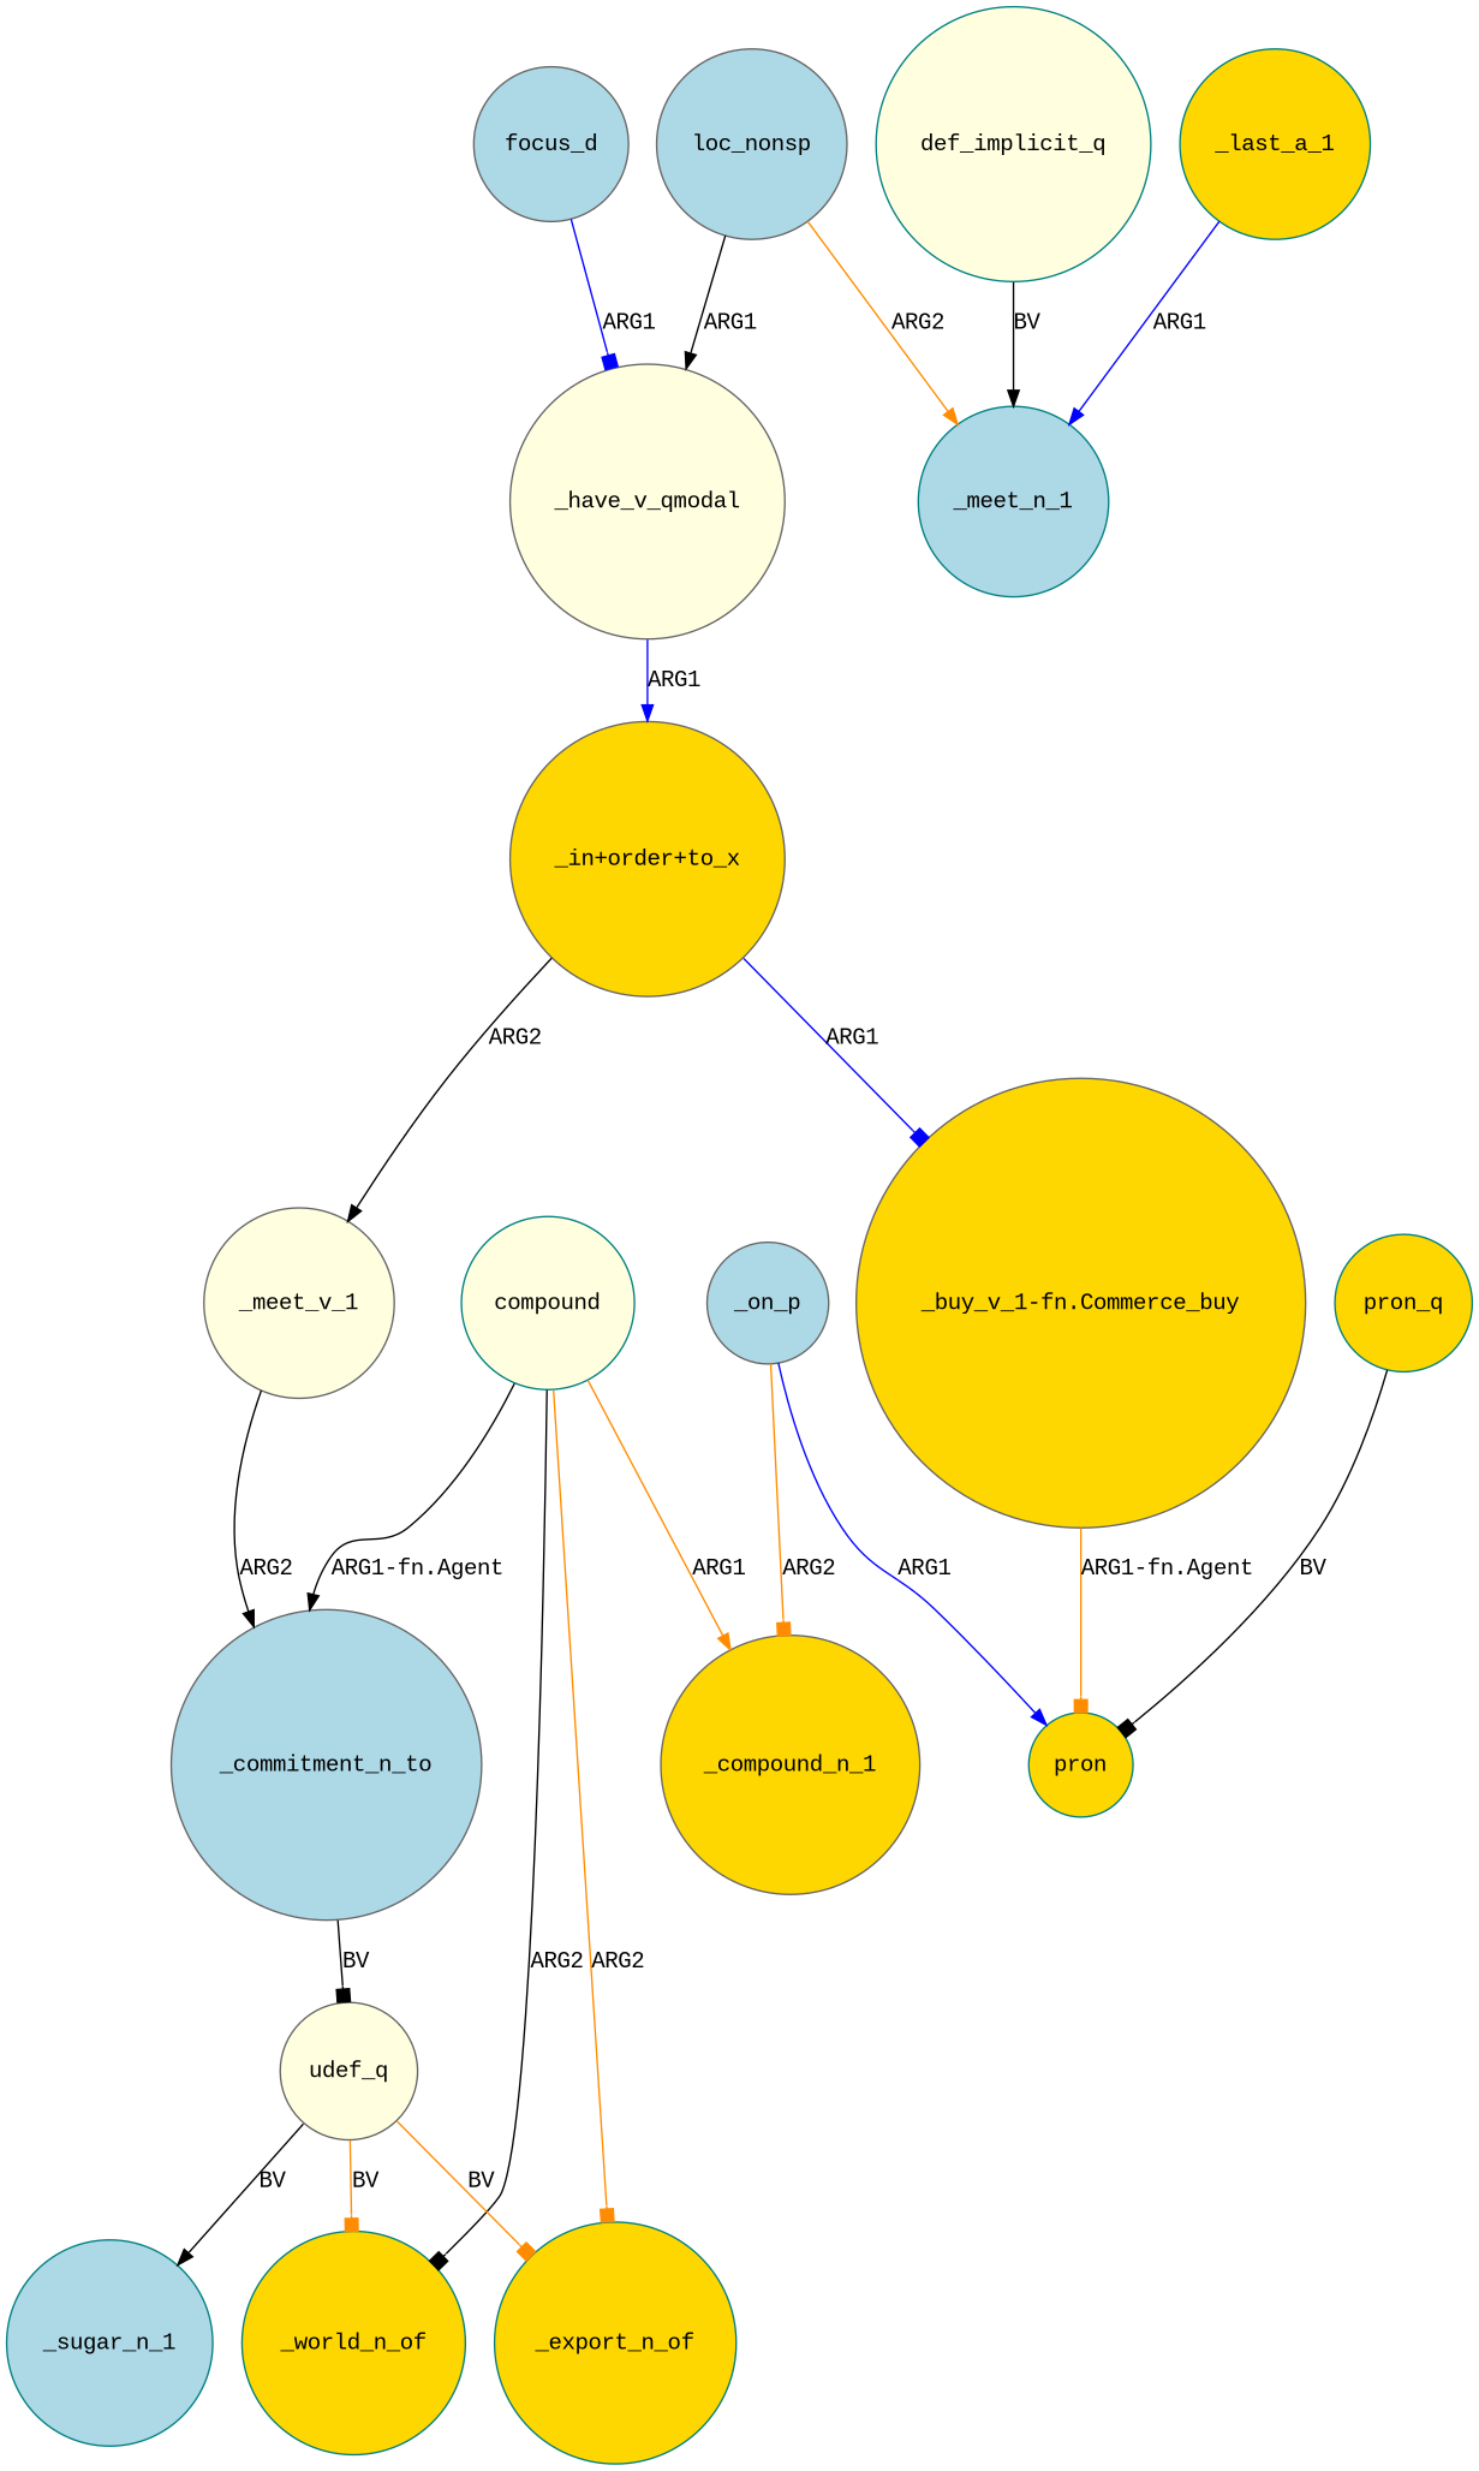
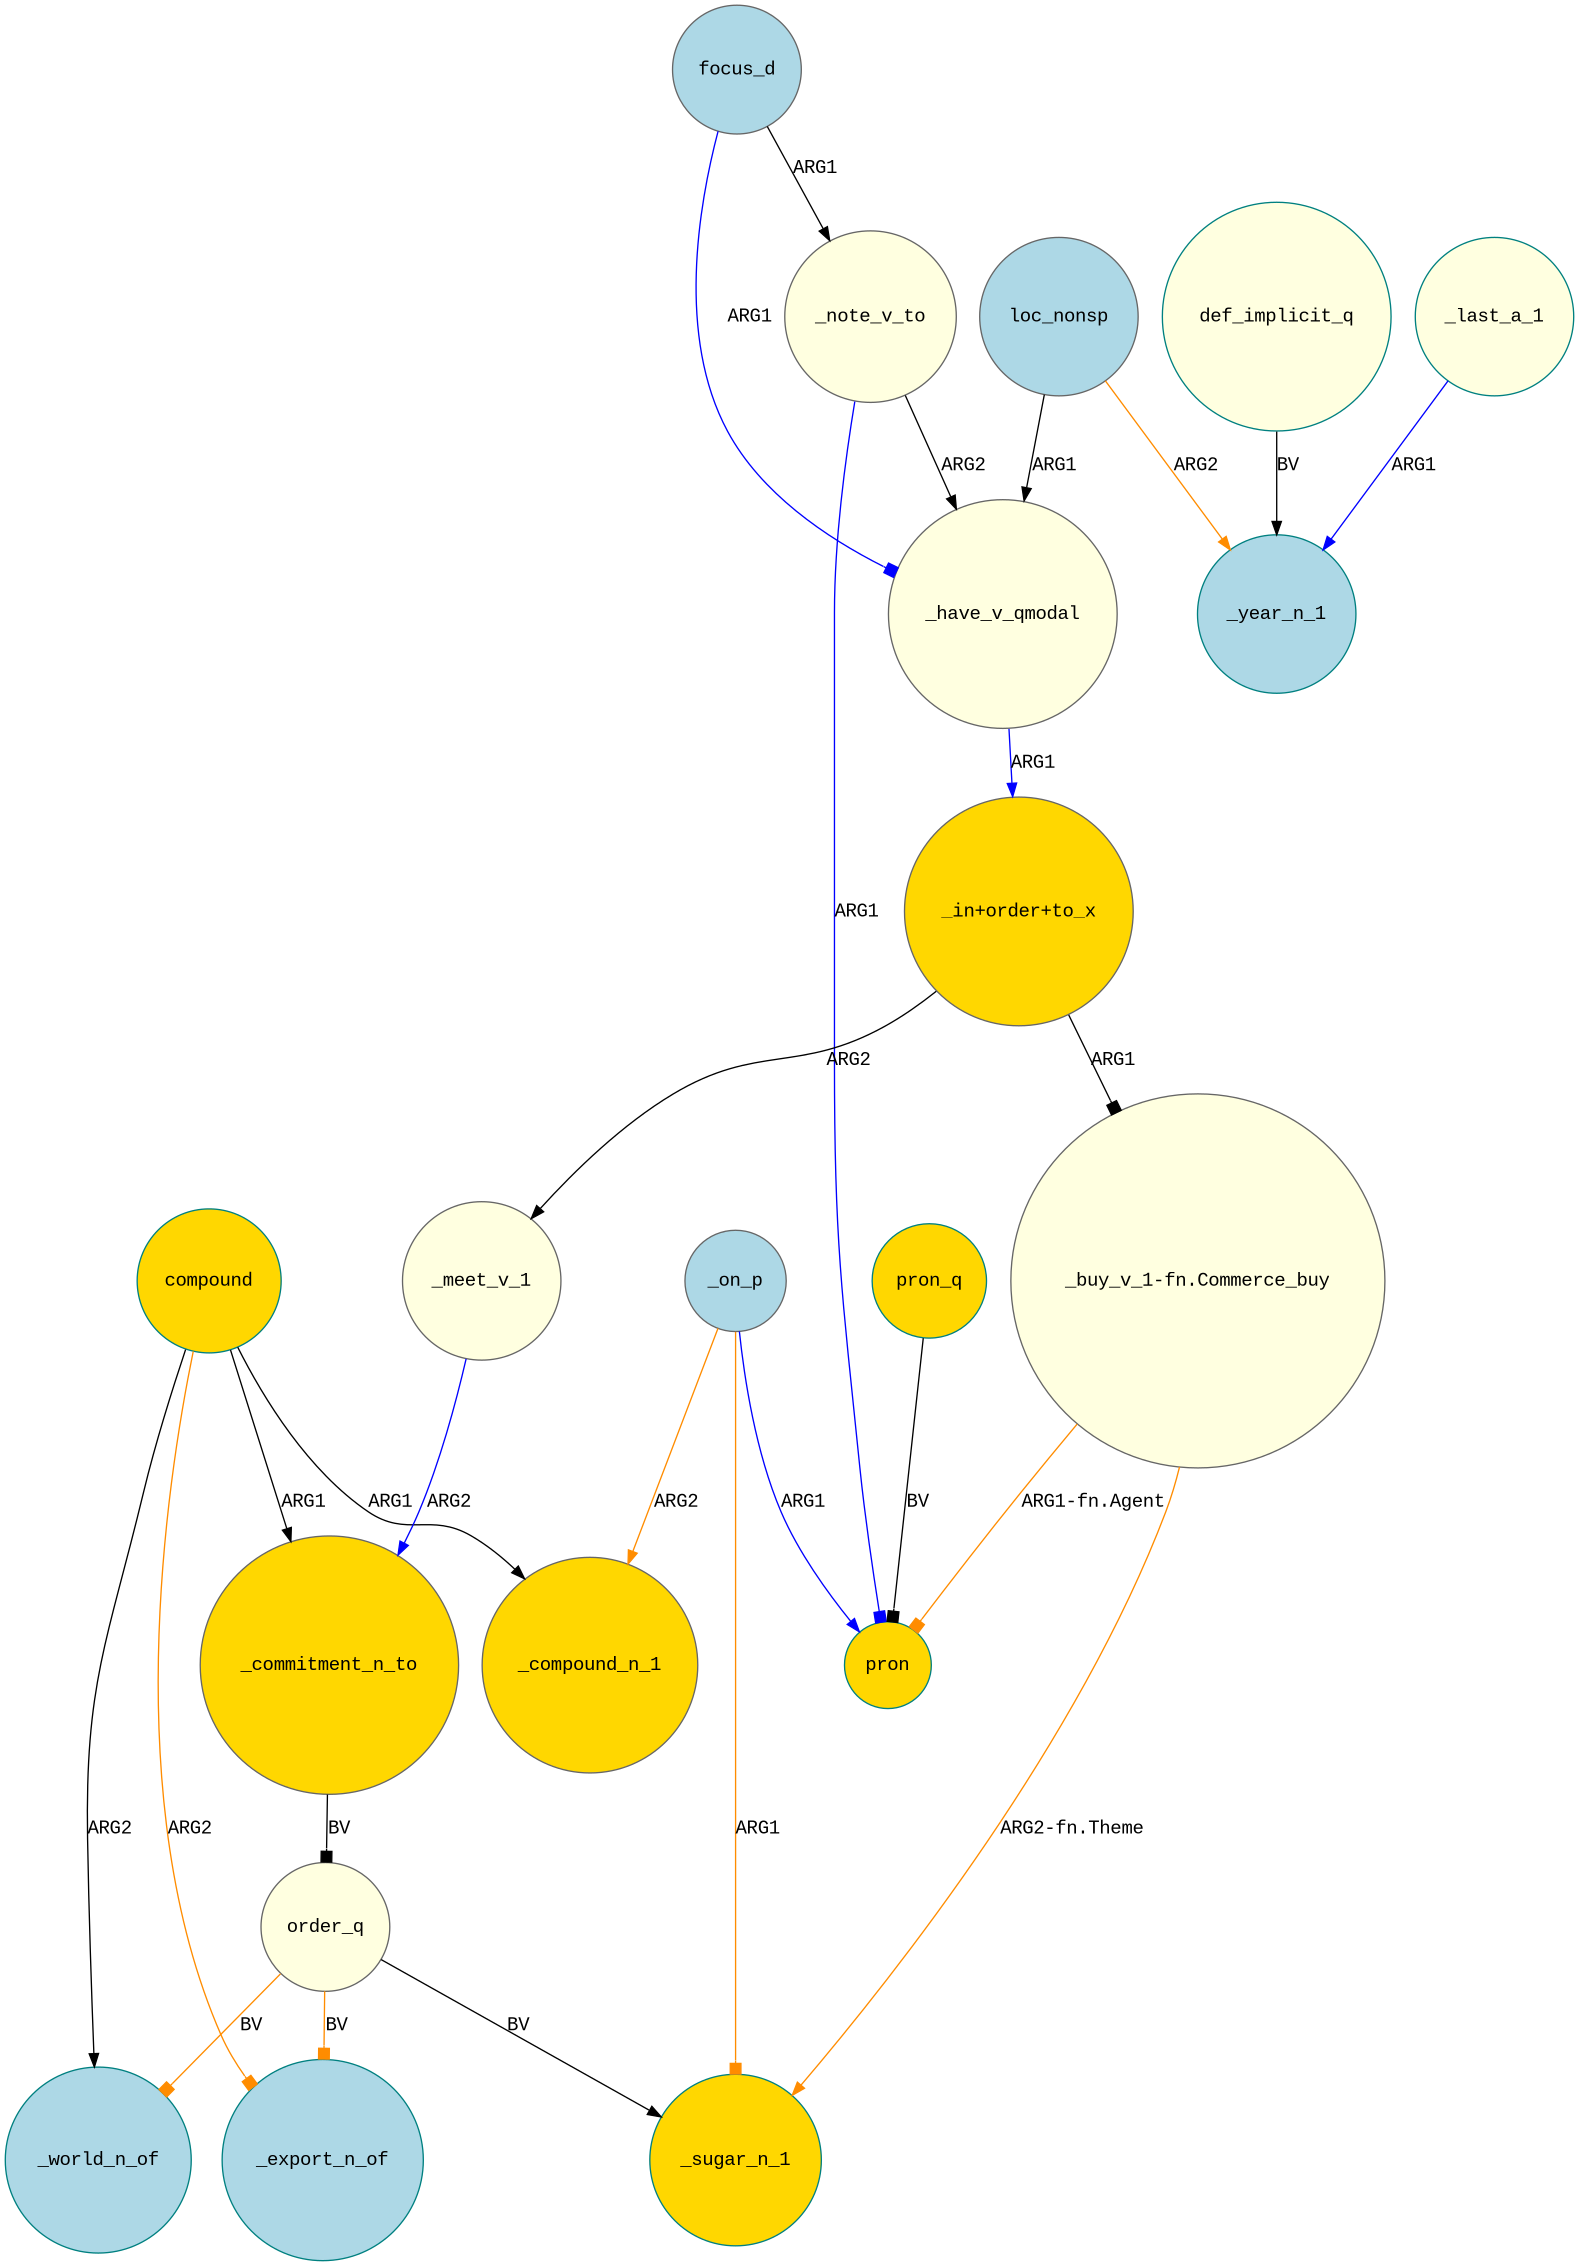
  digraph {
    fontname="Liberation Mono"
    node [color=gray40 fillcolor=gold fontname="Liberation Mono" shape=circle style=filled]
    edge [arrowhead=normal color=black fontname="Liberation Mono"]
-   compound [color=teal fillcolor=lightyellow]
-   _export_n_of [color=teal]
-   _commitment_n_to [fillcolor=lightblue]
-   _world_n_of [color=teal]
+   compound [color=teal]
+   _export_n_of [color=teal fillcolor=lightblue]
+   _commitment_n_to
+   _world_n_of [color=teal fillcolor=lightblue]
    n5 [label=_compound_n_1]
-   udef_q [fillcolor=lightyellow]
+   udef_q [fillcolor=lightyellow label=order_q]
    focus_d [fillcolor=lightblue]
    _have_v_qmodal [fillcolor=lightyellow]
+   _note_v_to [fillcolor=lightyellow]
    loc_nonsp [fillcolor=lightblue]
-   _year_n_1 [color=teal fillcolor=lightblue label=_meet_n_1]
+   _year_n_1 [color=teal fillcolor=lightblue]
    "_in+order+to_x"
    pron [color=teal]
    _meet_v_1 [fillcolor=lightyellow]
-   "_buy_v_1-fn.Commerce_buy"
-   _sugar_n_1 [color=teal fillcolor=lightblue]
+   "_buy_v_1-fn.Commerce_buy" [fillcolor=lightyellow]
+   _sugar_n_1 [color=teal]
    def_implicit_q [color=teal fillcolor=lightyellow]
    _on_p [fillcolor=lightblue]
    n19 [color=teal label=pron_q]
-   _last_a_1 [color=teal]
+   _last_a_1 [color=teal fillcolor=lightyellow]
    compound -> _export_n_of [arrowhead=box color=darkorange label=ARG2]
-   compound -> _commitment_n_to [label="ARG1-fn.Agent"]
-   compound -> _world_n_of [arrowhead=box label=ARG2]
-   compound -> n5 [color=darkorange label=ARG1]
+   compound -> _commitment_n_to [label=ARG1]
+   compound -> _world_n_of [label=ARG2]
+   compound -> n5 [label=ARG1]
    _commitment_n_to -> udef_q [arrowhead=box label=BV]
    udef_q -> _export_n_of [arrowhead=box color=darkorange label=BV]
    udef_q -> _world_n_of [arrowhead=box color=darkorange label=BV]
    udef_q -> _sugar_n_1 [label=BV]
    focus_d -> _have_v_qmodal [arrowhead=box color=blue label=ARG1]
+   focus_d -> _note_v_to [label=ARG1]
    _have_v_qmodal -> "_in+order+to_x" [color=blue label=ARG1]
+   _note_v_to -> _have_v_qmodal [label=ARG2]
+   _note_v_to -> pron [arrowhead=box color=blue label=ARG1]
    loc_nonsp -> _have_v_qmodal [label=ARG1]
    loc_nonsp -> _year_n_1 [color=darkorange label=ARG2]
    "_in+order+to_x" -> _meet_v_1 [label=ARG2]
-   "_in+order+to_x" -> "_buy_v_1-fn.Commerce_buy" [arrowhead=box color=blue label=ARG1]
-   _meet_v_1 -> _commitment_n_to [label=ARG2]
+   "_in+order+to_x" -> "_buy_v_1-fn.Commerce_buy" [arrowhead=box label=ARG1]
+   _meet_v_1 -> _commitment_n_to [color=blue label=ARG2]
    "_buy_v_1-fn.Commerce_buy" -> pron [arrowhead=box color=darkorange label="ARG1-fn.Agent"]
+   "_buy_v_1-fn.Commerce_buy" -> _sugar_n_1 [color=darkorange label="ARG2-fn.Theme"]
    def_implicit_q -> _year_n_1 [label=BV]
-   _on_p -> n5 [arrowhead=box color=darkorange label=ARG2]
+   _on_p -> n5 [color=darkorange label=ARG2]
    _on_p -> pron [color=blue label=ARG1]
+   _on_p -> _sugar_n_1 [arrowhead=box color=darkorange label=ARG1]
    n19 -> pron [arrowhead=box label=BV]
    _last_a_1 -> _year_n_1 [color=blue label=ARG1]
  }
